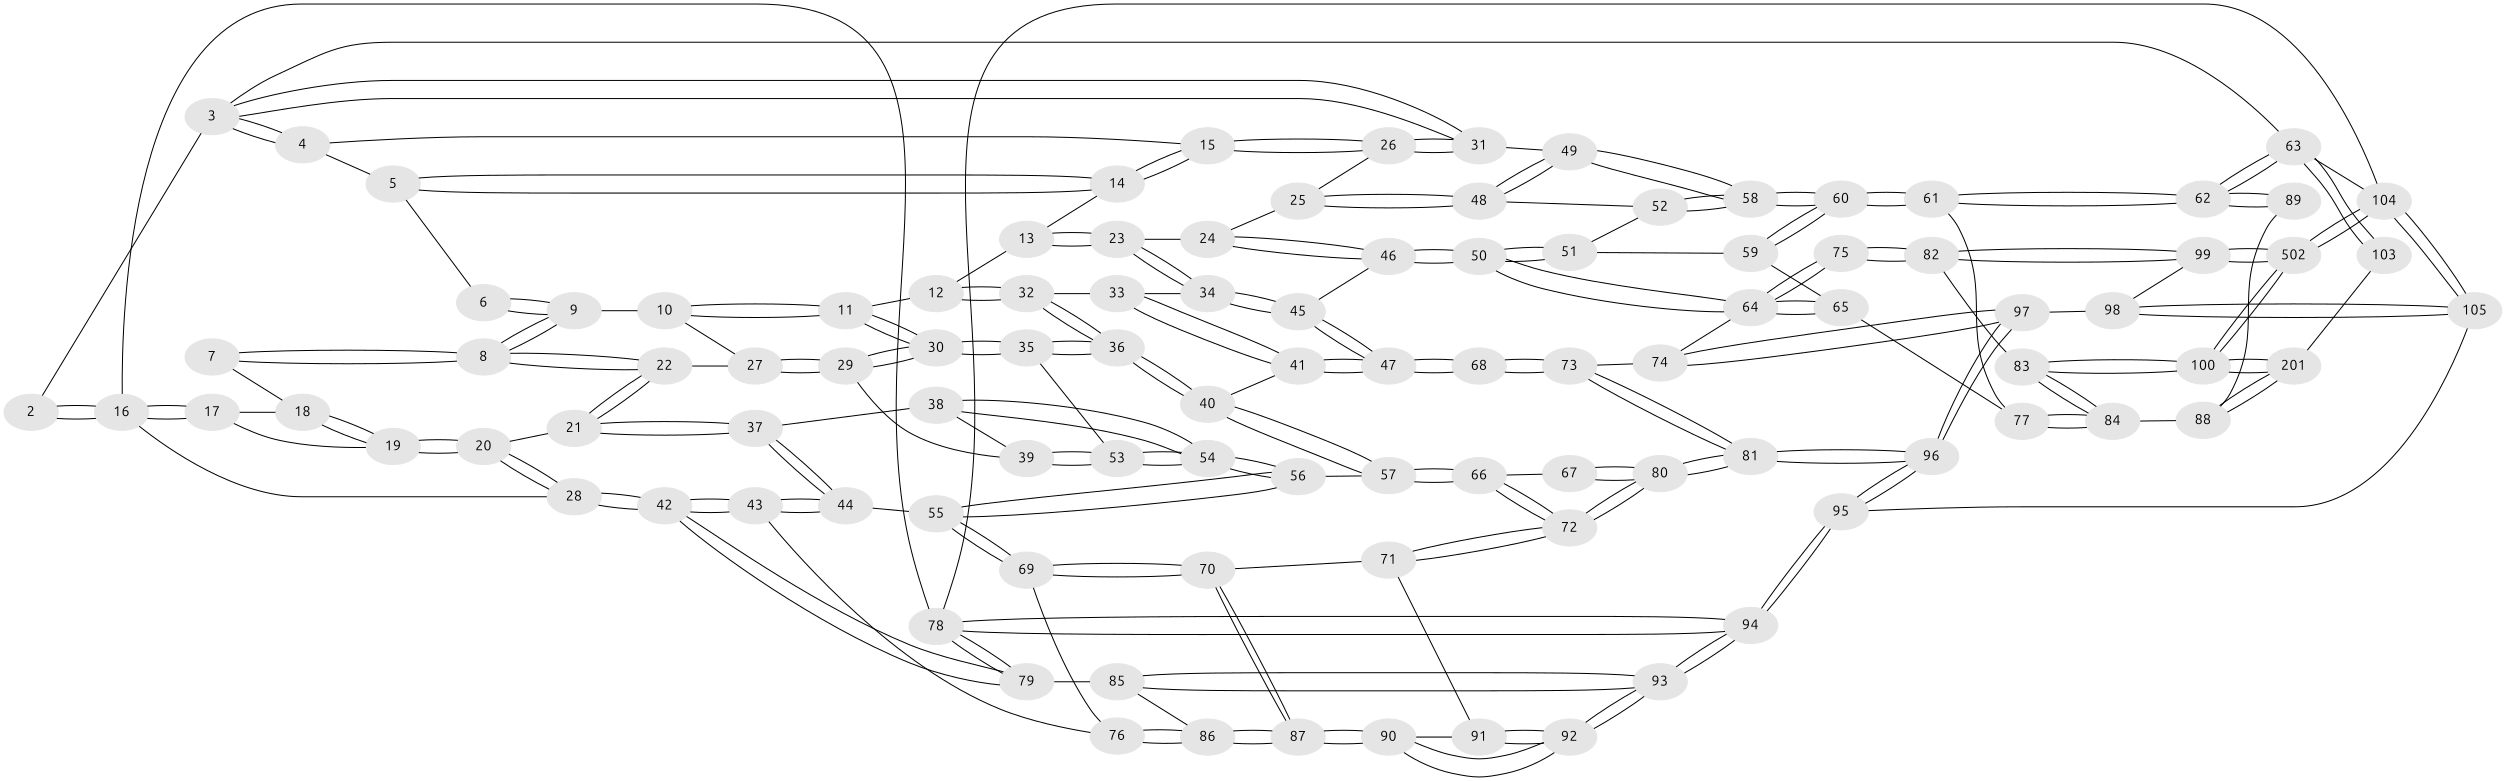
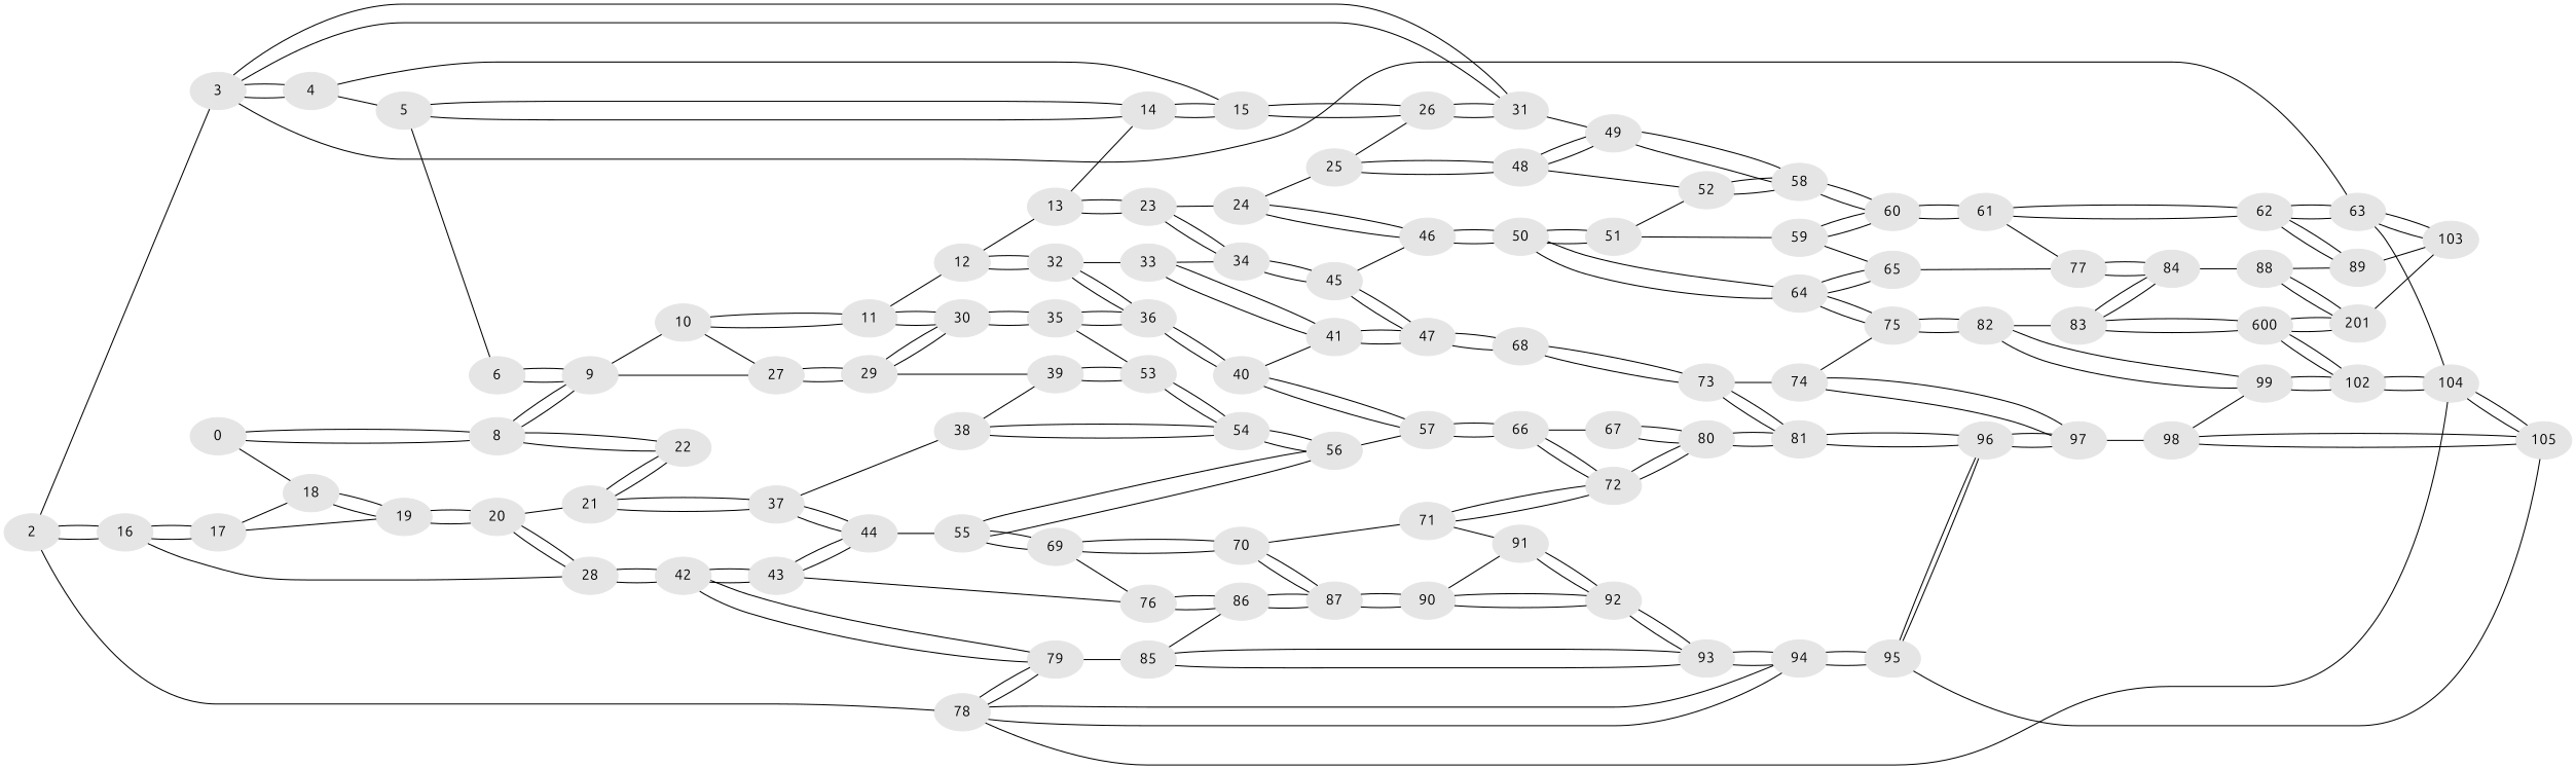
  graph {
    fontname=Ubuntu
    rankdir=LR
    node [color=gray90 fontname=Ubuntu style=filled]
    edge [fontname=Ubuntu]
    2
    3
    16
    78
-   7
+   7 [label=0]
    8
    18
    4
    31
    63
    17
    28
    79
    104
    94
    5
    15
    49
    103
    6
    14
    26
    9
    10
    22
    19
    27
    11
    12
    30
    29
    13
    32
    35
    23
    33
    36
    24
    34
    42
    20
    21
    37
    38
    44
    25
    46
    45
    48
    50
    52
    39
    43
    53
    58
    41
    40
    47
    54
    57
    55
    56
    66
    68
    76
    85
    86
    69
    51
    64
    73
    60
    59
    65
    75
    70
    67
    72
    61
    77
    62
    89
    84
    105
    82
    80
    81
    74
    71
    87
    91
    90
    92
    97
    96
    98
    83
    99
    88
    95
    93
-   100
-   102 [label=502]
+   100 [label=600]
+   102
    n104 [label=201]
    2 -- 3
    2 -- 16
    2 -- 16
-   16 -- 78
+   2 -- 78
    3 -- 4
    3 -- 4
    3 -- 31
    3 -- 31
    3 -- 63
    16 -- 17
    16 -- 17
    16 -- 28
    78 -- 79
    78 -- 79
    78 -- 104
    78 -- 94
    78 -- 94
    7 -- 8
    7 -- 8
    7 -- 18
    8 -- 9
    8 -- 9
    8 -- 22
    8 -- 22
    18 -- 19
    18 -- 19
    4 -- 5
    4 -- 15
    31 -- 49
    63 -- 104
    63 -- 103
    63 -- 103
    17 -- 18
    17 -- 19
    28 -- 42
    28 -- 42
    79 -- 85
    104 -- 105
    104 -- 105
    94 -- 95
    94 -- 95
    5 -- 6
    5 -- 14
    5 -- 14
    15 -- 26
    15 -- 26
    49 -- 58
    49 -- 58
    6 -- 9
    6 -- 9
    14 -- 15
    14 -- 15
    26 -- 31
    26 -- 31
    9 -- 10
    10 -- 27
    10 -- 11
    10 -- 11
-   22 -- 27
+   9 -- 27
    19 -- 20
    19 -- 20
    27 -- 29
    27 -- 29
    11 -- 12
    11 -- 30
    11 -- 30
    12 -- 13
    12 -- 32
    12 -- 32
    30 -- 35
    30 -- 35
    29 -- 30
    29 -- 30
    29 -- 39
    13 -- 14
    13 -- 23
    13 -- 23
    32 -- 33
    32 -- 36
    32 -- 36
    35 -- 36
    35 -- 36
    35 -- 53
    23 -- 24
    23 -- 34
    23 -- 34
    33 -- 34
    33 -- 41
    33 -- 41
    36 -- 40
    36 -- 40
    24 -- 25
    24 -- 46
    24 -- 46
    34 -- 45
    34 -- 45
    42 -- 79
    42 -- 79
    42 -- 43
    42 -- 43
    20 -- 28
    20 -- 28
    20 -- 21
    21 -- 22
    21 -- 22
    21 -- 37
    21 -- 37
    37 -- 38
    37 -- 44
    37 -- 44
    38 -- 39
    38 -- 54
    38 -- 54
    44 -- 55
    25 -- 26
    25 -- 48
    25 -- 48
    46 -- 50
    46 -- 50
    45 -- 46
    45 -- 47
    45 -- 47
    48 -- 49
    48 -- 49
    48 -- 52
    50 -- 51
    50 -- 51
    50 -- 64
    50 -- 64
    52 -- 58
    52 -- 58
    39 -- 53
    39 -- 53
    43 -- 44
    43 -- 44
    43 -- 76
    53 -- 54
    53 -- 54
    58 -- 60
    58 -- 60
    41 -- 47
    41 -- 47
    40 -- 41
    40 -- 57
    40 -- 57
    47 -- 68
    47 -- 68
    54 -- 56
    54 -- 56
    57 -- 66
    57 -- 66
    55 -- 56
    55 -- 56
    55 -- 69
    55 -- 69
    56 -- 57
    66 -- 67
    66 -- 72
    66 -- 72
    68 -- 73
    68 -- 73
    76 -- 86
    76 -- 86
    85 -- 86
    85 -- 93
    85 -- 93
    86 -- 87
    86 -- 87
    69 -- 76
    69 -- 70
    69 -- 70
    51 -- 52
    51 -- 59
    64 -- 65
    64 -- 65
    64 -- 75
    64 -- 75
    73 -- 81
    73 -- 81
    73 -- 74
    60 -- 61
    60 -- 61
    59 -- 60
    59 -- 60
    59 -- 65
    65 -- 77
    75 -- 82
    75 -- 82
    70 -- 71
    70 -- 87
    70 -- 87
    67 -- 80
    67 -- 80
    72 -- 80
    72 -- 80
    61 -- 77
    61 -- 62
    61 -- 62
    77 -- 84
    77 -- 84
    62 -- 63
    62 -- 63
    62 -- 89
    62 -- 89
+   89 -- 103
    84 -- 88
    82 -- 83
    82 -- 99
    82 -- 99
    80 -- 81
    80 -- 81
    81 -- 96
    81 -- 96
-   74 -- 64
+   74 -- 75
    74 -- 97
    74 -- 97
    71 -- 72
    71 -- 72
    71 -- 91
    87 -- 90
    87 -- 90
    91 -- 92
    91 -- 92
    90 -- 91
    90 -- 92
    90 -- 92
    92 -- 93
    92 -- 93
    97 -- 98
    96 -- 97
    96 -- 97
    98 -- 105
    98 -- 105
    98 -- 99
    83 -- 84
    83 -- 84
    83 -- 100
    83 -- 100
    99 -- 102
    99 -- 102
    88 -- 89
    88 -- n104
    88 -- n104
    95 -- 105
    95 -- 96
    95 -- 96
    93 -- 94
    93 -- 94
    100 -- 102
    100 -- 102
    100 -- n104
    100 -- n104
    102 -- 104
    102 -- 104
    n104 -- 103
  }
